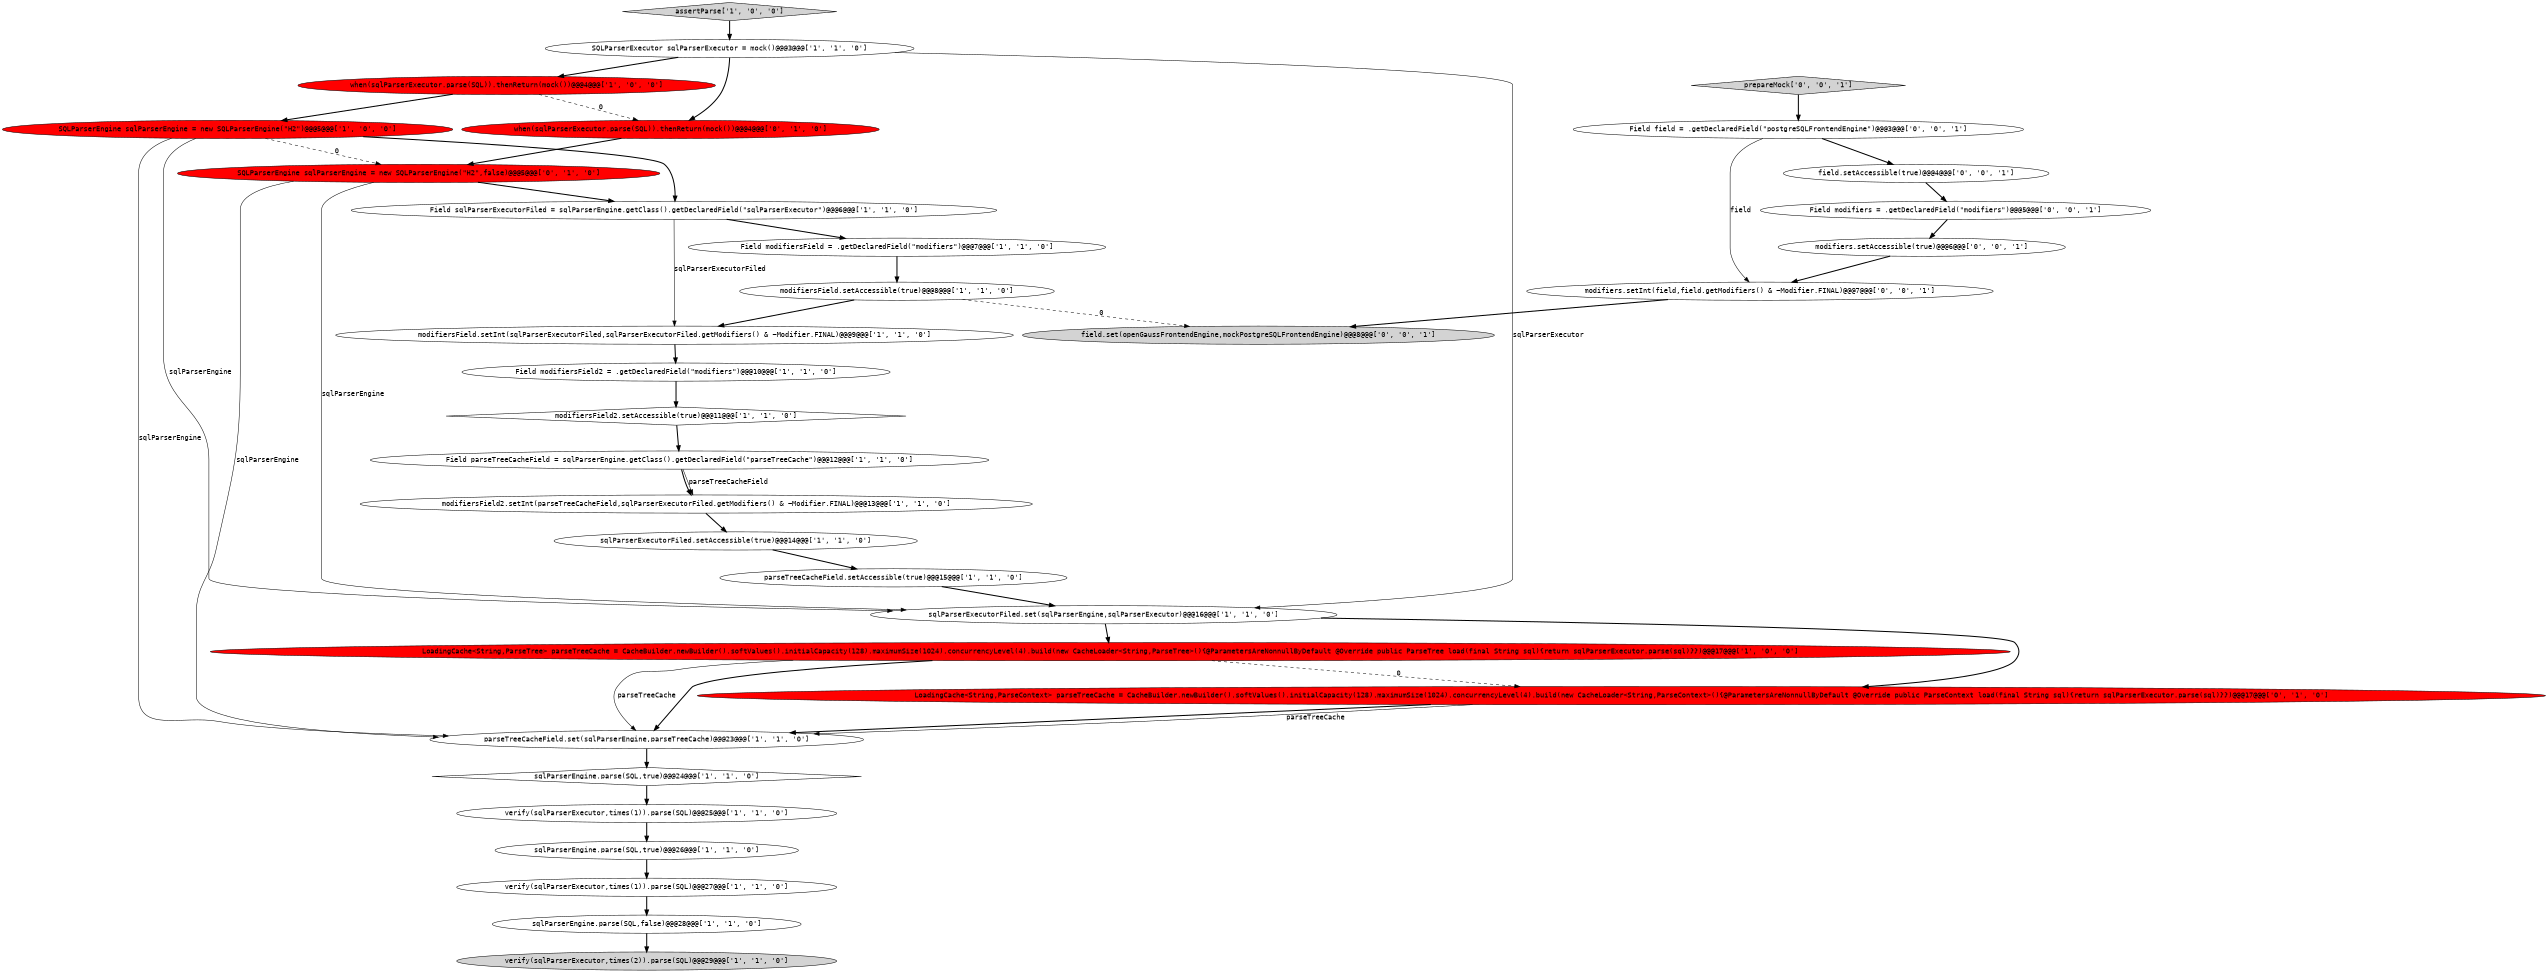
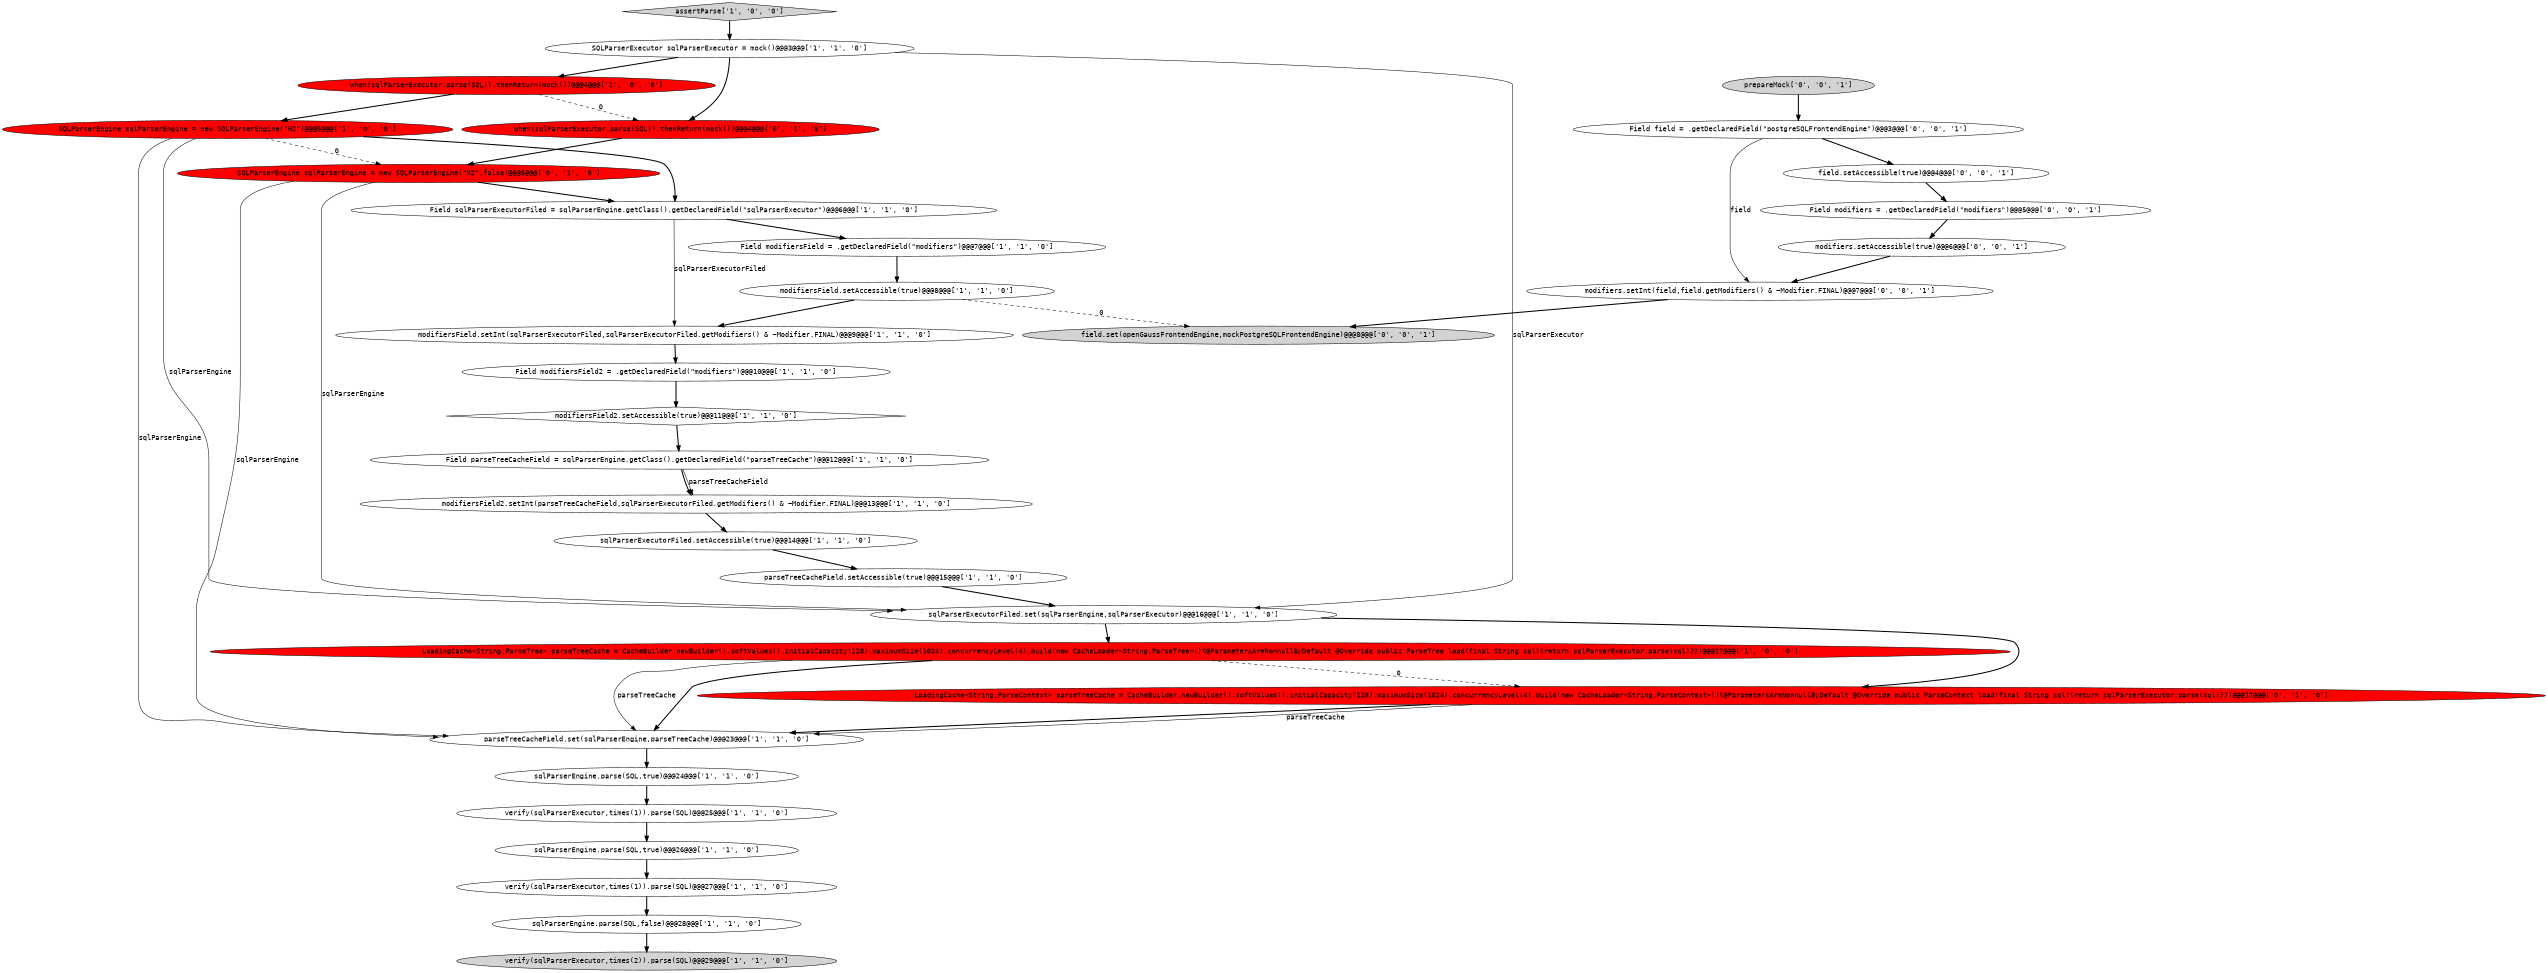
  digraph {
    fontname="DejaVu Sans Mono"
    node [fillcolor=white fontname="DejaVu Sans Mono" shape=ellipse style=filled]
    edge [fontname="DejaVu Sans Mono" style=bold]
    n1 [label="Field modifiersField2 = .getDeclaredField(\"modifiers\")@@@10@@@['1', '1', '0']"]
    n2 [label="modifiersField2.setAccessible(true)@@@11@@@['1', '1', '0']" shape=diamond]
    n3 [label="Field parseTreeCacheField = sqlParserEngine.getClass().getDeclaredField(\"parseTreeCache\")@@@12@@@['1', '1', '0']"]
    n4 [label="sqlParserExecutorFiled.set(sqlParserEngine,sqlParserExecutor)@@@16@@@['1', '1', '0']"]
    n5 [fillcolor=red label="LoadingCache<String,ParseTree> parseTreeCache = CacheBuilder.newBuilder().softValues().initialCapacity(128).maximumSize(1024).concurrencyLevel(4).build(new CacheLoader<String,ParseTree>(){@ParametersAreNonnullByDefault @Override public ParseTree load(final String sql){return sqlParserExecutor.parse(sql)}})@@@17@@@['1', '0', '0']"]
    n6 [fillcolor=red label="LoadingCache<String,ParseContext> parseTreeCache = CacheBuilder.newBuilder().softValues().initialCapacity(128).maximumSize(1024).concurrencyLevel(4).build(new CacheLoader<String,ParseContext>(){@ParametersAreNonnullByDefault @Override public ParseContext load(final String sql){return sqlParserExecutor.parse(sql)}})@@@17@@@['0', '1', '0']"]
    n7 [label="parseTreeCacheField.set(sqlParserEngine,parseTreeCache)@@@23@@@['1', '1', '0']"]
    n8 [label="Field modifiersField = .getDeclaredField(\"modifiers\")@@@7@@@['1', '1', '0']"]
    n9 [label="modifiersField.setAccessible(true)@@@8@@@['1', '1', '0']"]
    n10 [label="modifiersField.setInt(sqlParserExecutorFiled,sqlParserExecutorFiled.getModifiers() & ~Modifier.FINAL)@@@9@@@['1', '1', '0']"]
    n11 [fillcolor=lightgray label="field.set(openGaussFrontendEngine,mockPostgreSQLFrontendEngine)@@@8@@@['0', '0', '1']"]
    n12 [label="verify(sqlParserExecutor,times(1)).parse(SQL)@@@25@@@['1', '1', '0']"]
    n13 [label="sqlParserEngine.parse(SQL,true)@@@26@@@['1', '1', '0']"]
    n14 [label="verify(sqlParserExecutor,times(1)).parse(SQL)@@@27@@@['1', '1', '0']"]
    n15 [fillcolor=lightgray label="verify(sqlParserExecutor,times(2)).parse(SQL)@@@29@@@['1', '1', '0']"]
    n16 [label="modifiers.setAccessible(true)@@@6@@@['0', '0', '1']"]
    n17 [label="modifiers.setInt(field,field.getModifiers() & ~Modifier.FINAL)@@@7@@@['0', '0', '1']"]
    n18 [fillcolor=red label="when(sqlParserExecutor.parse(SQL)).thenReturn(mock())@@@4@@@['1', '0', '0']"]
    n19 [fillcolor=red label="SQLParserEngine sqlParserEngine = new SQLParserEngine(\"H2\")@@@5@@@['1', '0', '0']"]
    n20 [fillcolor=red label="when(sqlParserExecutor.parse(SQL)).thenReturn(mock())@@@4@@@['0', '1', '0']"]
    n21 [fillcolor=red label="SQLParserEngine sqlParserEngine = new SQLParserEngine(\"H2\",false)@@@5@@@['0', '1', '0']"]
    n22 [label="Field sqlParserExecutorFiled = sqlParserEngine.getClass().getDeclaredField(\"sqlParserExecutor\")@@@6@@@['1', '1', '0']"]
-   n23 [label="sqlParserEngine.parse(SQL,true)@@@24@@@['1', '1', '0']" shape=diamond]
+   n23 [label="sqlParserEngine.parse(SQL,true)@@@24@@@['1', '1', '0']"]
    n24 [label="SQLParserExecutor sqlParserExecutor = mock()@@@3@@@['1', '1', '0']"]
    n25 [fillcolor=lightgray label="assertParse['1', '0', '0']" shape=diamond]
    n26 [label="sqlParserEngine.parse(SQL,false)@@@28@@@['1', '1', '0']"]
    n27 [label="Field modifiers = .getDeclaredField(\"modifiers\")@@@5@@@['0', '0', '1']"]
    n28 [label="modifiersField2.setInt(parseTreeCacheField,sqlParserExecutorFiled.getModifiers() & ~Modifier.FINAL)@@@13@@@['1', '1', '0']"]
    n29 [label="sqlParserExecutorFiled.setAccessible(true)@@@14@@@['1', '1', '0']"]
    n30 [label="parseTreeCacheField.setAccessible(true)@@@15@@@['1', '1', '0']"]
-   n31 [fillcolor=lightgray label="prepareMock['0', '0', '1']" shape=diamond]
+   n31 [fillcolor=lightgray label="prepareMock['0', '0', '1']"]
    n32 [label="Field field = .getDeclaredField(\"postgreSQLFrontendEngine\")@@@3@@@['0', '0', '1']"]
    n33 [label="field.setAccessible(true)@@@4@@@['0', '0', '1']"]
    n1 -> n2
    n2 -> n3
    n3 -> n28
    n3 -> n28 [label=parseTreeCacheField style=solid]
    n4 -> n5
    n4 -> n6
    n5 -> n6 [label=0 style=dashed]
    n5 -> n7 [label=parseTreeCache style=solid]
    n5 -> n7
    n6 -> n7
    n6 -> n7 [label=parseTreeCache style=solid]
    n7 -> n23
    n8 -> n9
    n9 -> n10
    n9 -> n11 [label=0 style=dashed]
    n10 -> n1
    n12 -> n13
    n13 -> n14
    n14 -> n26
    n16 -> n17
    n17 -> n11
    n18 -> n19
    n18 -> n20 [label=0 style=dashed]
    n19 -> n4 [label=sqlParserEngine style=solid]
    n19 -> n7 [label=sqlParserEngine style=solid]
    n19 -> n21 [label=0 style=dashed]
    n19 -> n22
    n20 -> n21
    n21 -> n4 [label=sqlParserEngine style=solid]
    n21 -> n7 [label=sqlParserEngine style=solid]
    n21 -> n22
    n22 -> n8
    n22 -> n10 [label=sqlParserExecutorFiled style=solid]
    n23 -> n12
    n24 -> n4 [label=sqlParserExecutor style=solid]
    n24 -> n18
    n24 -> n20
    n25 -> n24
    n26 -> n15
    n27 -> n16
    n28 -> n29
    n29 -> n30
    n30 -> n4
    n31 -> n32
    n32 -> n17 [label=field style=solid]
    n32 -> n33
    n33 -> n27
  }
